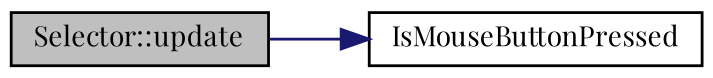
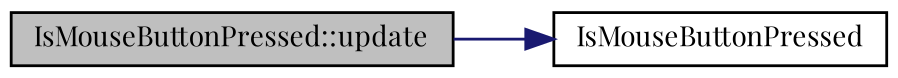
  digraph {
    rankdir=LR
    fontname="Playfair Display"
    node [color=black fontname="Playfair Display" fontsize=10 shape=record style=filled]
-   n1 [fillcolor=grey75 fontcolor=black height=0.2 label="Selector::update" width=0.4]
+   n1 [fillcolor=grey75 fontcolor=black height=0.2 label="IsMouseButtonPressed::update" width=0.4]
    n2 [fillcolor=white height=0.2 label=IsMouseButtonPressed width=0.4]
    n1 -> n2 [color=midnightblue fontname="Playfair Display" fontsize=10 labelfontname=Helvetica labelfontsize=10 style=solid]
  }
